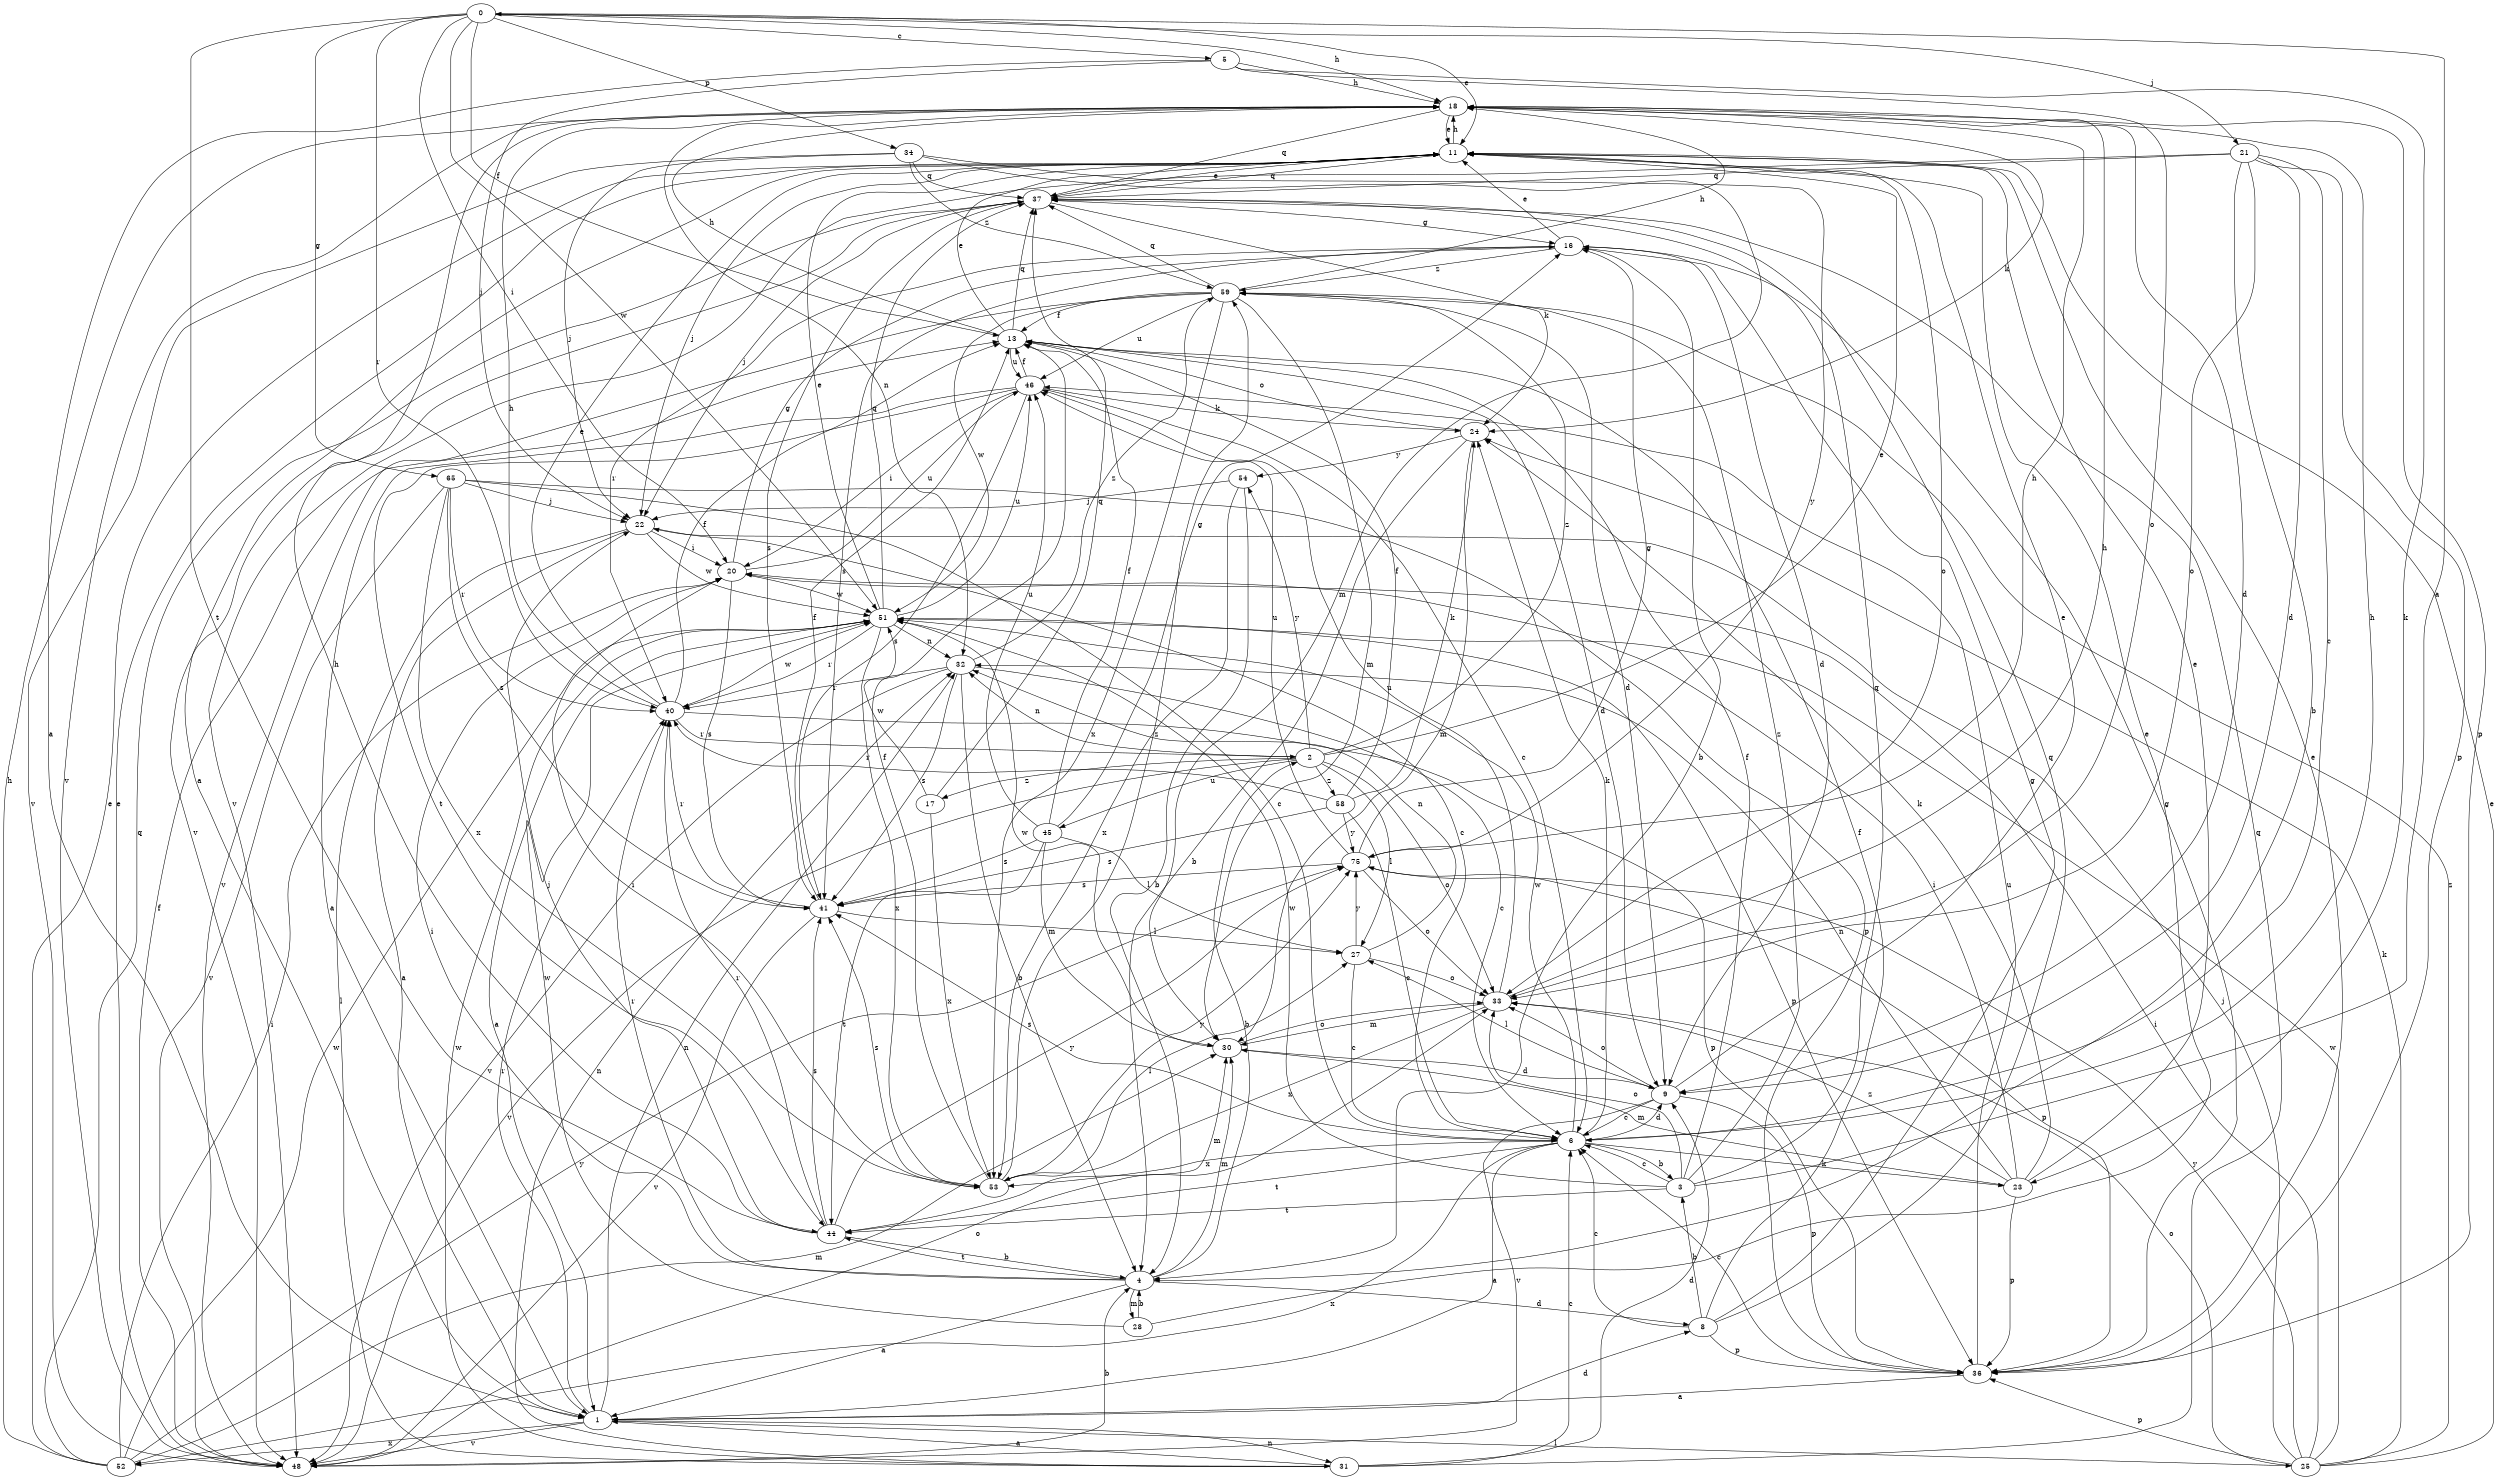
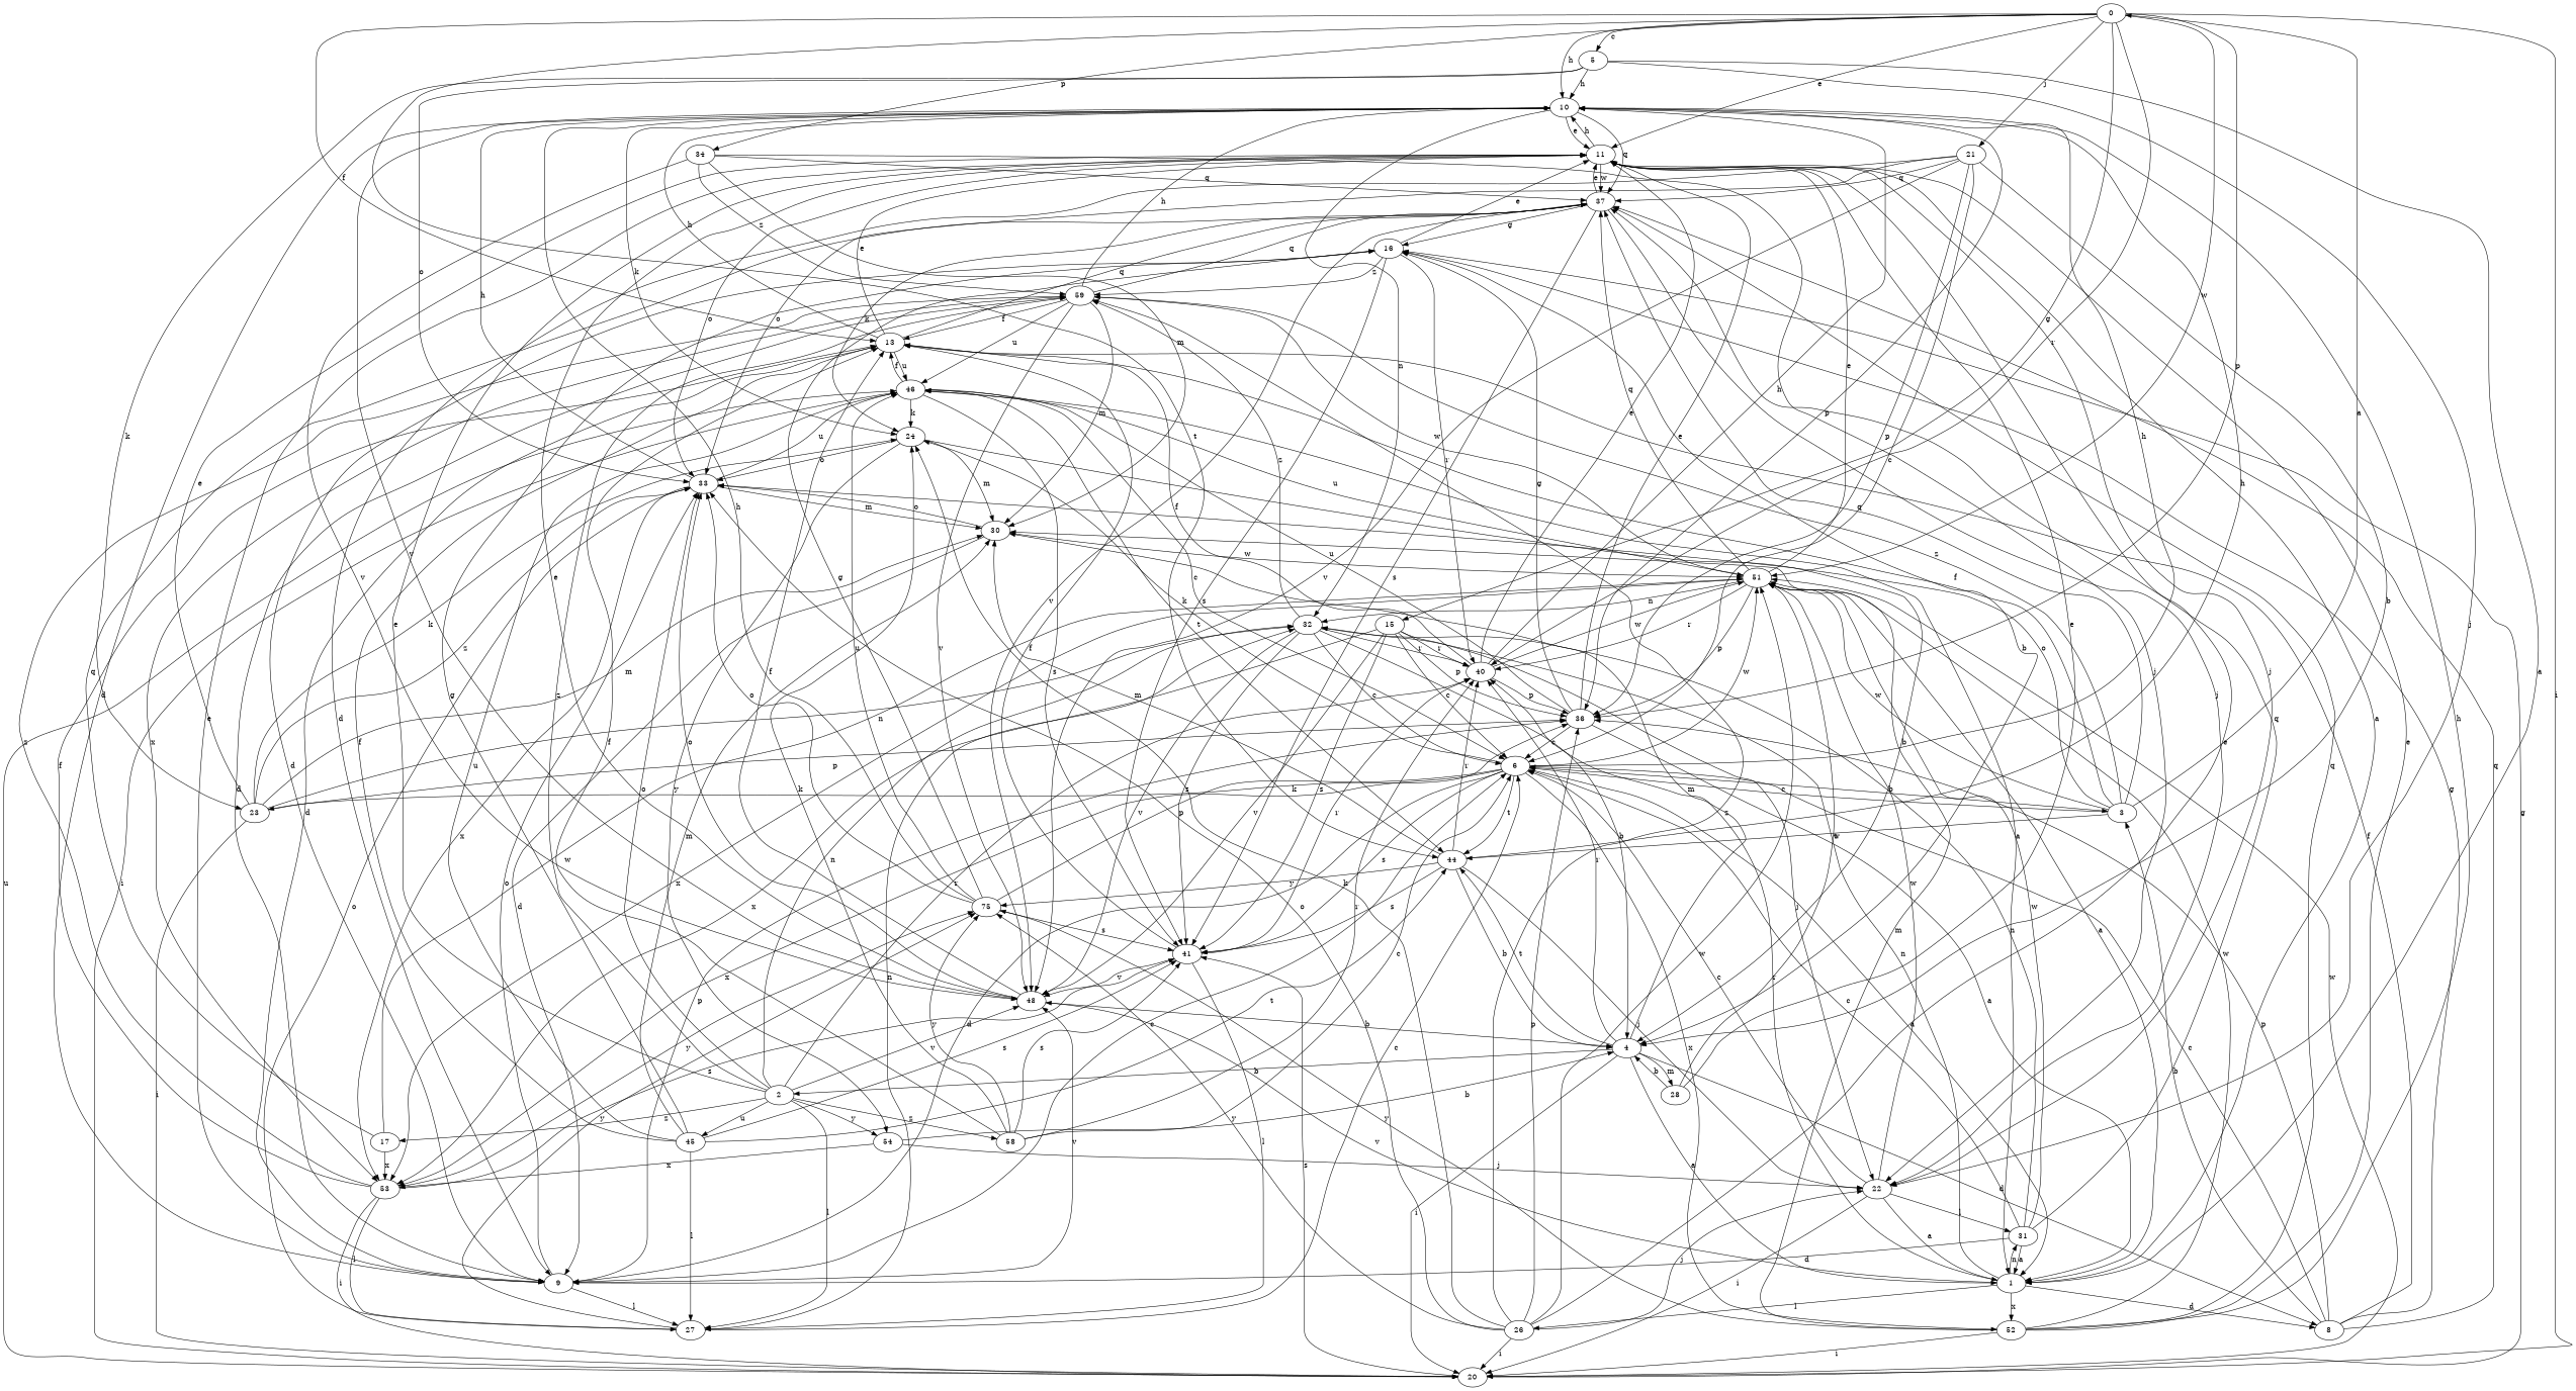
  strict digraph {
    0
    5
    11
    13
-   15 [label=65]
-   18
+   15
+   18 [label=10]
    20
    21
    34
    36
    40
    44
    51
    1
    33
    22
    23
    37
    9
    46
    48
    6
    41
    53
    32
    24
    16
    4
    59
    30
    n31 [label=75]
    8
-   25
+   25 [label=26]
    31
    52
    3
    2
    27
    45
    54
    n41 [label=17]
    58
    28
    0 -> 5 [label=c]
    0 -> 11 [label=e]
    0 -> 13 [label=f]
    0 -> 15 [label=g]
    0 -> 18 [label=h]
    0 -> 20 [label=i]
    0 -> 21 [label=j]
    0 -> 34 [label=p]
+   0 -> 36 [label=p]
    0 -> 40 [label=r]
    0 -> 44 [label=t]
    0 -> 51 [label=w]
    5 -> 18 [label=h]
    5 -> 1 [label=a]
    5 -> 33 [label=o]
    5 -> 22 [label=j]
    5 -> 23 [label=k]
    11 -> 18 [label=h]
    11 -> 1 [label=a]
    11 -> 33 [label=o]
    11 -> 22 [label=j]
-   11 -> 37 [label=q]
+   11 -> 37 [label=w]
    13 -> 11 [label=e]
    13 -> 18 [label=h]
    13 -> 37 [label=q]
    13 -> 9 [label=d]
    13 -> 46 [label=u]
    15 -> 36 [label=p]
    15 -> 40 [label=r]
    15 -> 22 [label=j]
    15 -> 48 [label=v]
    15 -> 6 [label=c]
    15 -> 41 [label=s]
    15 -> 53 [label=x]
    18 -> 11 [label=e]
    18 -> 36 [label=p]
    18 -> 37 [label=q]
    18 -> 9 [label=d]
    18 -> 48 [label=v]
    18 -> 32 [label=n]
    18 -> 24 [label=k]
    20 -> 51 [label=w]
    20 -> 46 [label=u]
    20 -> 41 [label=s]
    20 -> 16 [label=g]
    21 -> 36 [label=p]
    21 -> 33 [label=o]
    21 -> 37 [label=q]
    21 -> 9 [label=d]
    21 -> 48 [label=v]
    21 -> 6 [label=c]
    21 -> 4 [label=b]
    34 -> 22 [label=j]
    34 -> 37 [label=q]
    34 -> 48 [label=v]
    34 -> 59 [label=z]
    34 -> 30 [label=m]
-   34 -> n31 [label=y]
    36 -> 11 [label=e]
    36 -> 1 [label=a]
    36 -> 46 [label=u]
    36 -> 6 [label=c]
    36 -> 16 [label=g]
    40 -> 11 [label=e]
    40 -> 13 [label=f]
    40 -> 18 [label=h]
    40 -> 36 [label=p]
    40 -> 51 [label=w]
    44 -> 18 [label=h]
    44 -> 40 [label=r]
    44 -> 22 [label=j]
    44 -> 41 [label=s]
    44 -> 4 [label=b]
    44 -> 30 [label=m]
    44 -> n31 [label=y]
    51 -> 11 [label=e]
    51 -> 36 [label=p]
    51 -> 40 [label=r]
    51 -> 1 [label=a]
    51 -> 37 [label=q]
    51 -> 46 [label=u]
    51 -> 53 [label=x]
    51 -> 32 [label=n]
    1 -> 40 [label=r]
    1 -> 48 [label=v]
    1 -> 32 [label=n]
    1 -> 8 [label=d]
    1 -> 25 [label=l]
    1 -> 31 [label=n]
    1 -> 52 [label=x]
    33 -> 18 [label=h]
    33 -> 46 [label=u]
    33 -> 53 [label=x]
    33 -> 30 [label=m]
    22 -> 20 [label=i]
    22 -> 51 [label=w]
    22 -> 1 [label=a]
    22 -> 6 [label=c]
    22 -> 31 [label=l]
    23 -> 11 [label=e]
    23 -> 20 [label=i]
    23 -> 36 [label=p]
    23 -> 33 [label=z]
    23 -> 32 [label=n]
    23 -> 24 [label=k]
    23 -> 30 [label=m]
    37 -> 11 [label=e]
    37 -> 22 [label=j]
    37 -> 48 [label=v]
    37 -> 41 [label=s]
    37 -> 24 [label=k]
    37 -> 16 [label=g]
    9 -> 11 [label=e]
    9 -> 36 [label=p]
    9 -> 33 [label=o]
    9 -> 48 [label=v]
    9 -> 6 [label=c]
    9 -> 27 [label=l]
    46 -> 13 [label=f]
    46 -> 20 [label=i]
    46 -> 44 [label=t]
    46 -> 1 [label=a]
    46 -> 6 [label=c]
    46 -> 41 [label=s]
    46 -> 24 [label=k]
    48 -> 11 [label=e]
    48 -> 13 [label=f]
    48 -> 33 [label=o]
    48 -> 4 [label=b]
    6 -> 18 [label=h]
    6 -> 44 [label=t]
    6 -> 51 [label=w]
    6 -> 1 [label=a]
    6 -> 23 [label=k]
    6 -> 9 [label=d]
    6 -> 41 [label=s]
    6 -> 53 [label=x]
    6 -> 24 [label=k]
    6 -> 52 [label=x]
    6 -> 3 [label=b]
    41 -> 13 [label=f]
    41 -> 40 [label=r]
    41 -> 48 [label=v]
    41 -> 27 [label=l]
    53 -> 13 [label=f]
    53 -> 20 [label=i]
    53 -> 41 [label=s]
    53 -> 59 [label=z]
    53 -> n31 [label=y]
    53 -> 27 [label=l]
    32 -> 40 [label=r]
    32 -> 48 [label=v]
    32 -> 6 [label=c]
    32 -> 41 [label=s]
    32 -> 4 [label=b]
    32 -> 59 [label=z]
-   24 -> 13 [label=o]
+   24 -> 33 [label=o]
    24 -> 4 [label=b]
    24 -> 30 [label=m]
    24 -> 54 [label=y]
    16 -> 11 [label=e]
    16 -> 40 [label=r]
    16 -> 9 [label=d]
    16 -> 41 [label=s]
    16 -> 4 [label=b]
    16 -> 59 [label=z]
    4 -> 20 [label=i]
    4 -> 40 [label=r]
    4 -> 44 [label=t]
    4 -> 1 [label=a]
    4 -> 30 [label=m]
    4 -> 8 [label=d]
    4 -> 2 [label=b]
    4 -> 28 [label=m]
    59 -> 13 [label=f]
    59 -> 18 [label=h]
    59 -> 51 [label=w]
    59 -> 37 [label=q]
    59 -> 9 [label=d]
    59 -> 46 [label=u]
    59 -> 48 [label=v]
    59 -> 53 [label=x]
    59 -> 30 [label=m]
    30 -> 51 [label=w]
    30 -> 33 [label=o]
    30 -> 9 [label=d]
    n31 -> 18 [label=h]
    n31 -> 36 [label=p]
    n31 -> 33 [label=o]
    n31 -> 46 [label=u]
    n31 -> 41 [label=s]
    n31 -> 16 [label=g]
    8 -> 13 [label=f]
    8 -> 36 [label=p]
    8 -> 37 [label=q]
    8 -> 6 [label=c]
    8 -> 16 [label=g]
    8 -> 3 [label=b]
    25 -> 11 [label=e]
    25 -> 20 [label=i]
    25 -> 36 [label=p]
    25 -> 51 [label=w]
    25 -> 33 [label=o]
    25 -> 22 [label=j]
    25 -> 24 [label=k]
    25 -> 59 [label=z]
    25 -> n31 [label=y]
    31 -> 51 [label=w]
    31 -> 1 [label=a]
    31 -> 37 [label=q]
    31 -> 9 [label=d]
    31 -> 6 [label=c]
    31 -> 32 [label=n]
    52 -> 11 [label=e]
    52 -> 18 [label=h]
    52 -> 20 [label=i]
    52 -> 51 [label=w]
    52 -> 37 [label=q]
    52 -> 30 [label=m]
    52 -> n31 [label=y]
    3 -> 0 [label=a]
    3 -> 13 [label=f]
    3 -> 44 [label=t]
    3 -> 51 [label=w]
    3 -> 33 [label=o]
    3 -> 37 [label=q]
    3 -> 6 [label=c]
    3 -> 59 [label=z]
    2 -> 11 [label=e]
-   40 -> 2 [label=r]
+   2 -> 40 [label=r]
    2 -> 33 [label=o]
    2 -> 48 [label=v]
    2 -> 32 [label=n]
    2 -> 59 [label=z]
    2 -> 27 [label=l]
    2 -> 45 [label=u]
    2 -> 54 [label=y]
    2 -> n41 [label=z]
    2 -> 58 [label=z]
    27 -> 33 [label=o]
    27 -> 6 [label=c]
    27 -> 32 [label=n]
    27 -> n31 [label=y]
    45 -> 13 [label=f]
    45 -> 44 [label=t]
    45 -> 46 [label=u]
    45 -> 41 [label=s]
    45 -> 16 [label=g]
    45 -> 30 [label=m]
    45 -> 27 [label=l]
    54 -> 22 [label=j]
    54 -> 53 [label=x]
    54 -> 4 [label=b]
    n41 -> 51 [label=w]
    n41 -> 37 [label=q]
    n41 -> 53 [label=x]
    58 -> 13 [label=f]
    58 -> 40 [label=r]
    58 -> 6 [label=c]
    58 -> 41 [label=s]
    58 -> 24 [label=k]
    58 -> n31 [label=y]
    28 -> 11 [label=e]
    28 -> 51 [label=w]
    28 -> 4 [label=b]
  }
